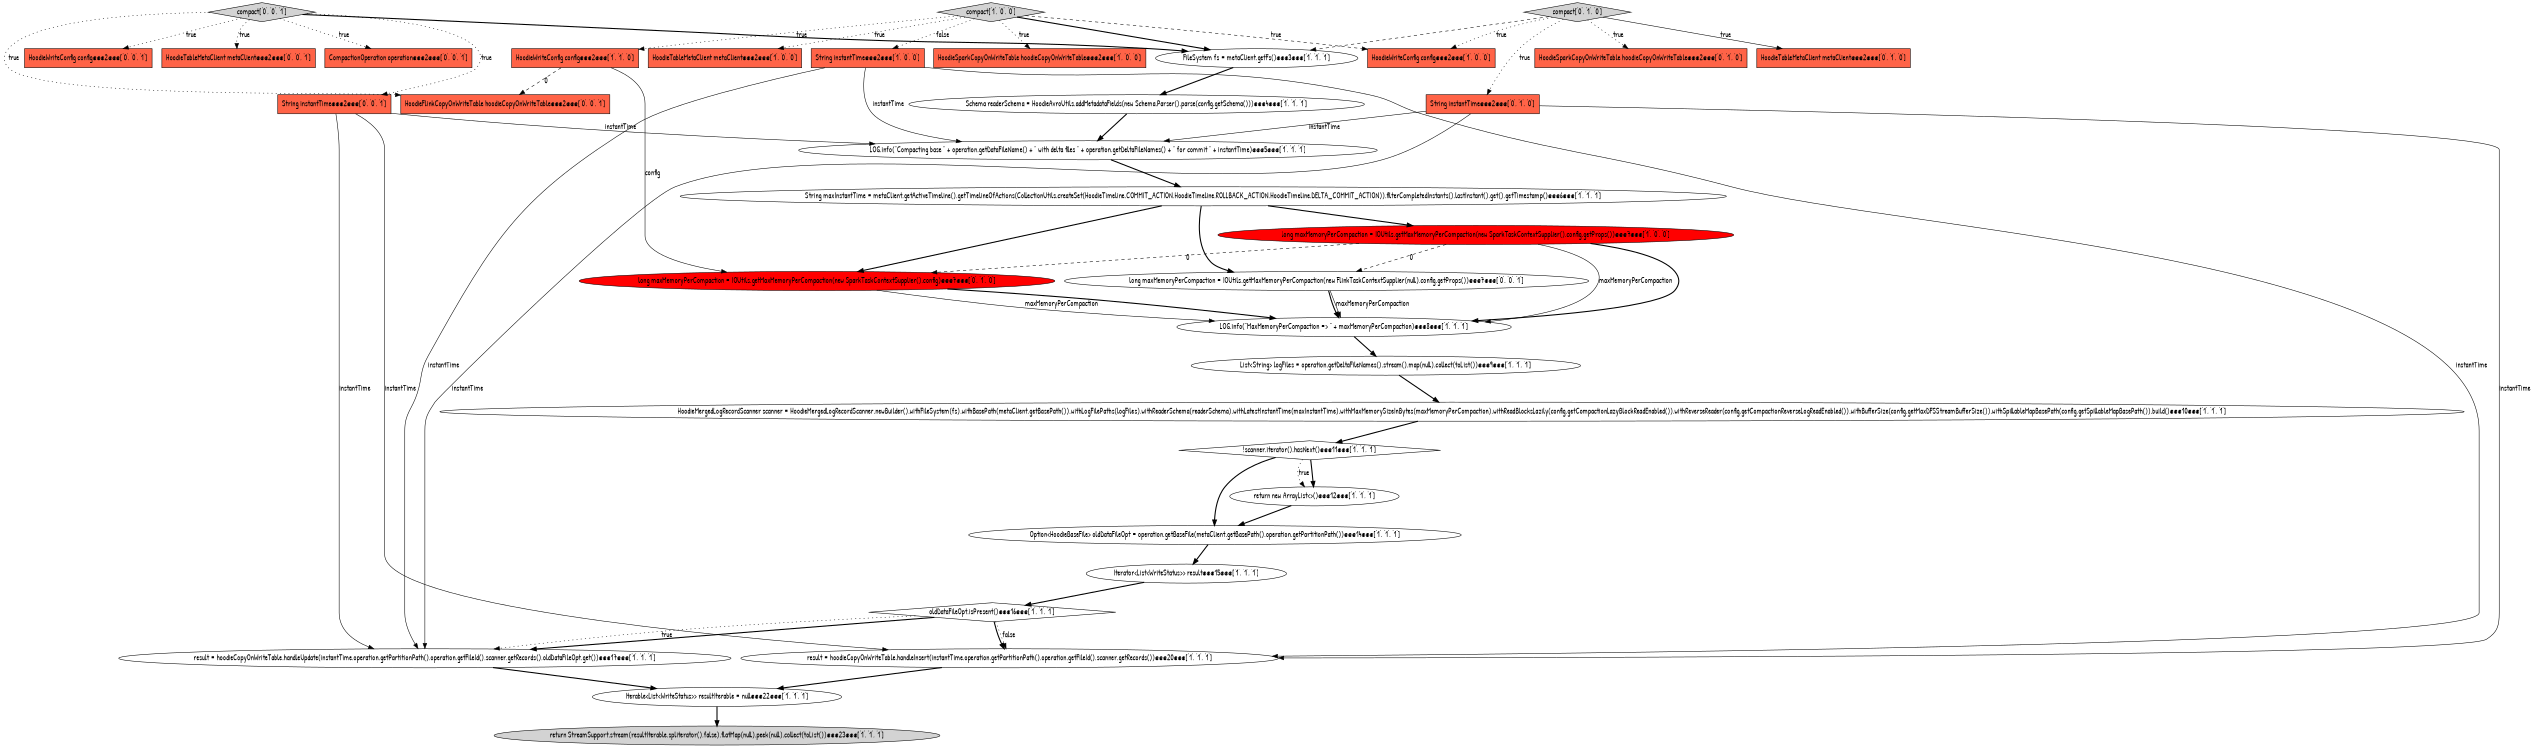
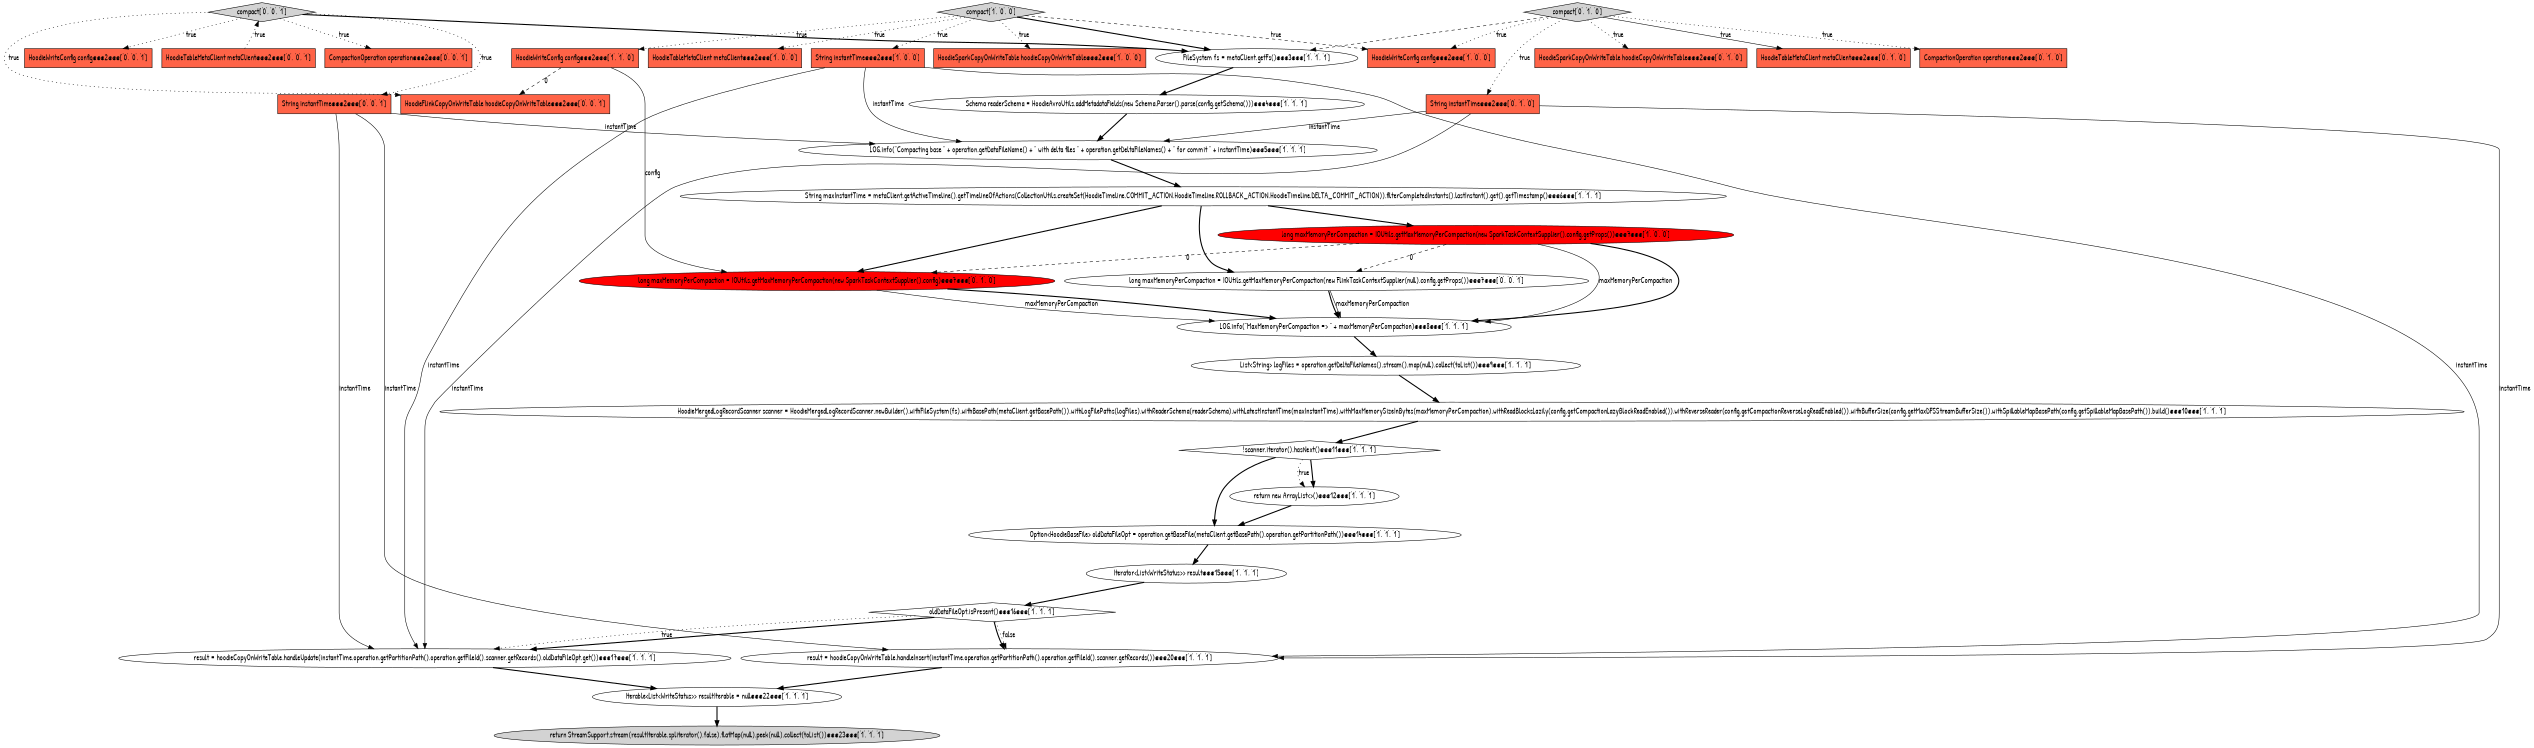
  digraph {
    fontname="Patrick Hand"
    node [fillcolor=white fontname="Patrick Hand" shape=ellipse style=filled]
    edge [fontname="Patrick Hand" style=bold]
    n1 [fillcolor=tomato label="String instantTime@@@2@@@['1', '0', '0']" shape=box]
    n2 [label="LOG.info(\"Compacting base \" + operation.getDataFileName() + \" with delta files \" + operation.getDeltaFileNames() + \" for commit \" + instantTime)@@@5@@@['1', '1', '1']"]
    n3 [label="result = hoodieCopyOnWriteTable.handleInsert(instantTime,operation.getPartitionPath(),operation.getFileId(),scanner.getRecords())@@@20@@@['1', '1', '1']"]
    n4 [label="result = hoodieCopyOnWriteTable.handleUpdate(instantTime,operation.getPartitionPath(),operation.getFileId(),scanner.getRecords(),oldDataFileOpt.get())@@@17@@@['1', '1', '1']"]
    n5 [label="String maxInstantTime = metaClient.getActiveTimeline().getTimelineOfActions(CollectionUtils.createSet(HoodieTimeline.COMMIT_ACTION,HoodieTimeline.ROLLBACK_ACTION,HoodieTimeline.DELTA_COMMIT_ACTION)).filterCompletedInstants().lastInstant().get().getTimestamp()@@@6@@@['1', '1', '1']"]
    n6 [label="Iterable<List<WriteStatus>> resultIterable = null@@@22@@@['1', '1', '1']"]
    n7 [fillcolor=tomato label="HoodieTableMetaClient metaClient@@@2@@@['1', '0', '0']" shape=box]
    n8 [fillcolor=red label="long maxMemoryPerCompaction = IOUtils.getMaxMemoryPerCompaction(new SparkTaskContextSupplier(),config.getProps())@@@7@@@['1', '0', '0']"]
    n9 [label="long maxMemoryPerCompaction = IOUtils.getMaxMemoryPerCompaction(new FlinkTaskContextSupplier(null),config.getProps())@@@7@@@['0', '0', '1']"]
    n10 [fillcolor=red label="long maxMemoryPerCompaction = IOUtils.getMaxMemoryPerCompaction(new SparkTaskContextSupplier(),config)@@@7@@@['0', '1', '0']"]
    n11 [label="LOG.info(\"MaxMemoryPerCompaction => \" + maxMemoryPerCompaction)@@@8@@@['1', '1', '1']"]
    n12 [label="List<String> logFiles = operation.getDeltaFileNames().stream().map(null).collect(toList())@@@9@@@['1', '1', '1']"]
    n13 [fillcolor=lightgray label="return StreamSupport.stream(resultIterable.spliterator(),false).flatMap(null).peek(null).collect(toList())@@@23@@@['1', '1', '1']"]
    n14 [label="Schema readerSchema = HoodieAvroUtils.addMetadataFields(new Schema.Parser().parse(config.getSchema()))@@@4@@@['1', '1', '1']"]
    n15 [fillcolor=tomato label="HoodieSparkCopyOnWriteTable hoodieCopyOnWriteTable@@@2@@@['0', '1', '0']" shape=box]
    n16 [fillcolor=tomato label="HoodieWriteConfig config@@@2@@@['1', '0', '0']" shape=box]
    n17 [fillcolor=tomato label="HoodieTableMetaClient metaClient@@@2@@@['0', '1', '0']" shape=box]
    n18 [label="!scanner.iterator().hasNext()@@@11@@@['1', '1', '1']" shape=diamond]
    n19 [label="Option<HoodieBaseFile> oldDataFileOpt = operation.getBaseFile(metaClient.getBasePath(),operation.getPartitionPath())@@@14@@@['1', '1', '1']"]
    n20 [label="return new ArrayList<>()@@@12@@@['1', '1', '1']"]
    n21 [label="Iterator<List<WriteStatus>> result@@@15@@@['1', '1', '1']"]
    n22 [fillcolor=tomato label="CompactionOperation operation@@@2@@@['0', '0', '1']" shape=box]
    n23 [label="oldDataFileOpt.isPresent()@@@16@@@['1', '1', '1']" shape=diamond]
    n24 [label="HoodieMergedLogRecordScanner scanner = HoodieMergedLogRecordScanner.newBuilder().withFileSystem(fs).withBasePath(metaClient.getBasePath()).withLogFilePaths(logFiles).withReaderSchema(readerSchema).withLatestInstantTime(maxInstantTime).withMaxMemorySizeInBytes(maxMemoryPerCompaction).withReadBlocksLazily(config.getCompactionLazyBlockReadEnabled()).withReverseReader(config.getCompactionReverseLogReadEnabled()).withBufferSize(config.getMaxDFSStreamBufferSize()).withSpillableMapBasePath(config.getSpillableMapBasePath()).build()@@@10@@@['1', '1', '1']"]
    n25 [fillcolor=tomato label="String instantTime@@@2@@@['0', '0', '1']" shape=box]
    n26 [label="FileSystem fs = metaClient.getFs()@@@3@@@['1', '1', '1']"]
    n27 [fillcolor=tomato label="String instantTime@@@2@@@['0', '1', '0']" shape=box]
    n28 [fillcolor=lightgray label="compact['1', '0', '0']" shape=diamond]
    n29 [fillcolor=tomato label="HoodieWriteConfig config@@@2@@@['1', '1', '0']" shape=box]
    n30 [fillcolor=tomato label="HoodieSparkCopyOnWriteTable hoodieCopyOnWriteTable@@@2@@@['1', '0', '0']" shape=box]
    n31 [fillcolor=tomato label="HoodieFlinkCopyOnWriteTable hoodieCopyOnWriteTable@@@2@@@['0', '0', '1']" shape=box]
    n32 [fillcolor=tomato label="HoodieTableMetaClient metaClient@@@2@@@['0', '0', '1']" shape=box]
+   n33 [fillcolor=tomato label="CompactionOperation operation@@@2@@@['0', '1', '0']" shape=box]
    n34 [fillcolor=lightgray label="compact['0', '0', '1']" shape=diamond]
    n35 [fillcolor=tomato label="HoodieWriteConfig config@@@2@@@['0', '0', '1']" shape=box]
    n36 [fillcolor=lightgray label="compact['0', '1', '0']" shape=diamond]
    n1 -> n2 [label=instantTime style=solid]
    n1 -> n3 [label=instantTime style=solid]
    n1 -> n4 [label=instantTime style=solid]
    n2 -> n5
    n3 -> n6
    n4 -> n6
    n5 -> n8
    n5 -> n9
    n5 -> n10
    n6 -> n13
    n8 -> n9 [label=0 style=dashed]
    n8 -> n10 [label=0 style=dashed]
    n8 -> n11 [label=maxMemoryPerCompaction style=solid]
    n8 -> n11
    n9 -> n11
    n9 -> n11 [label=maxMemoryPerCompaction style=solid]
    n10 -> n11 [label=maxMemoryPerCompaction style=solid]
    n10 -> n11
    n11 -> n12
    n12 -> n24
    n14 -> n2
    n18 -> n19
    n18 -> n20
    n18 -> n20 [label=true style=dotted]
    n19 -> n21
    n20 -> n19
    n21 -> n23
    n23 -> n3
    n23 -> n3 [label=false style=dotted]
    n23 -> n4
    n23 -> n4 [label=true style=dotted]
    n24 -> n18
    n25 -> n2 [label=instantTime style=solid]
    n25 -> n3 [label=instantTime style=solid]
    n25 -> n4 [label=instantTime style=solid]
    n26 -> n14
    n27 -> n2 [label=instantTime style=solid]
    n27 -> n3 [label=instantTime style=solid]
    n27 -> n4 [label=instantTime style=solid]
-   n28 -> n1 [label=false style=dotted]
+   n28 -> n1 [label=true style=dotted]
    n28 -> n7 [label=true style=dotted]
    n28 -> n16 [label=true style=dashed]
    n28 -> n26
    n28 -> n29 [label=true style=dotted]
    n28 -> n30 [label=true style=dotted]
    n29 -> n10 [label=config style=solid]
    n29 -> n31 [label=0 style=dashed]
    n34 -> n22 [label=true style=dotted]
    n34 -> n25 [label=true style=dotted]
    n34 -> n26
    n34 -> n31 [label=true style=dotted]
-   n34 -> n32 [label=true style=dotted]
+   n32 -> n34 [label=true style=dotted]
    n34 -> n35 [label=true style=dotted]
    n36 -> n15 [label=true style=dotted]
    n36 -> n16 [label=true style=dotted]
    n36 -> n17 [label=true style=solid]
    n36 -> n26 [style=dashed]
    n36 -> n27 [label=true style=dotted]
+   n36 -> n33 [label=true style=dotted]
  }
